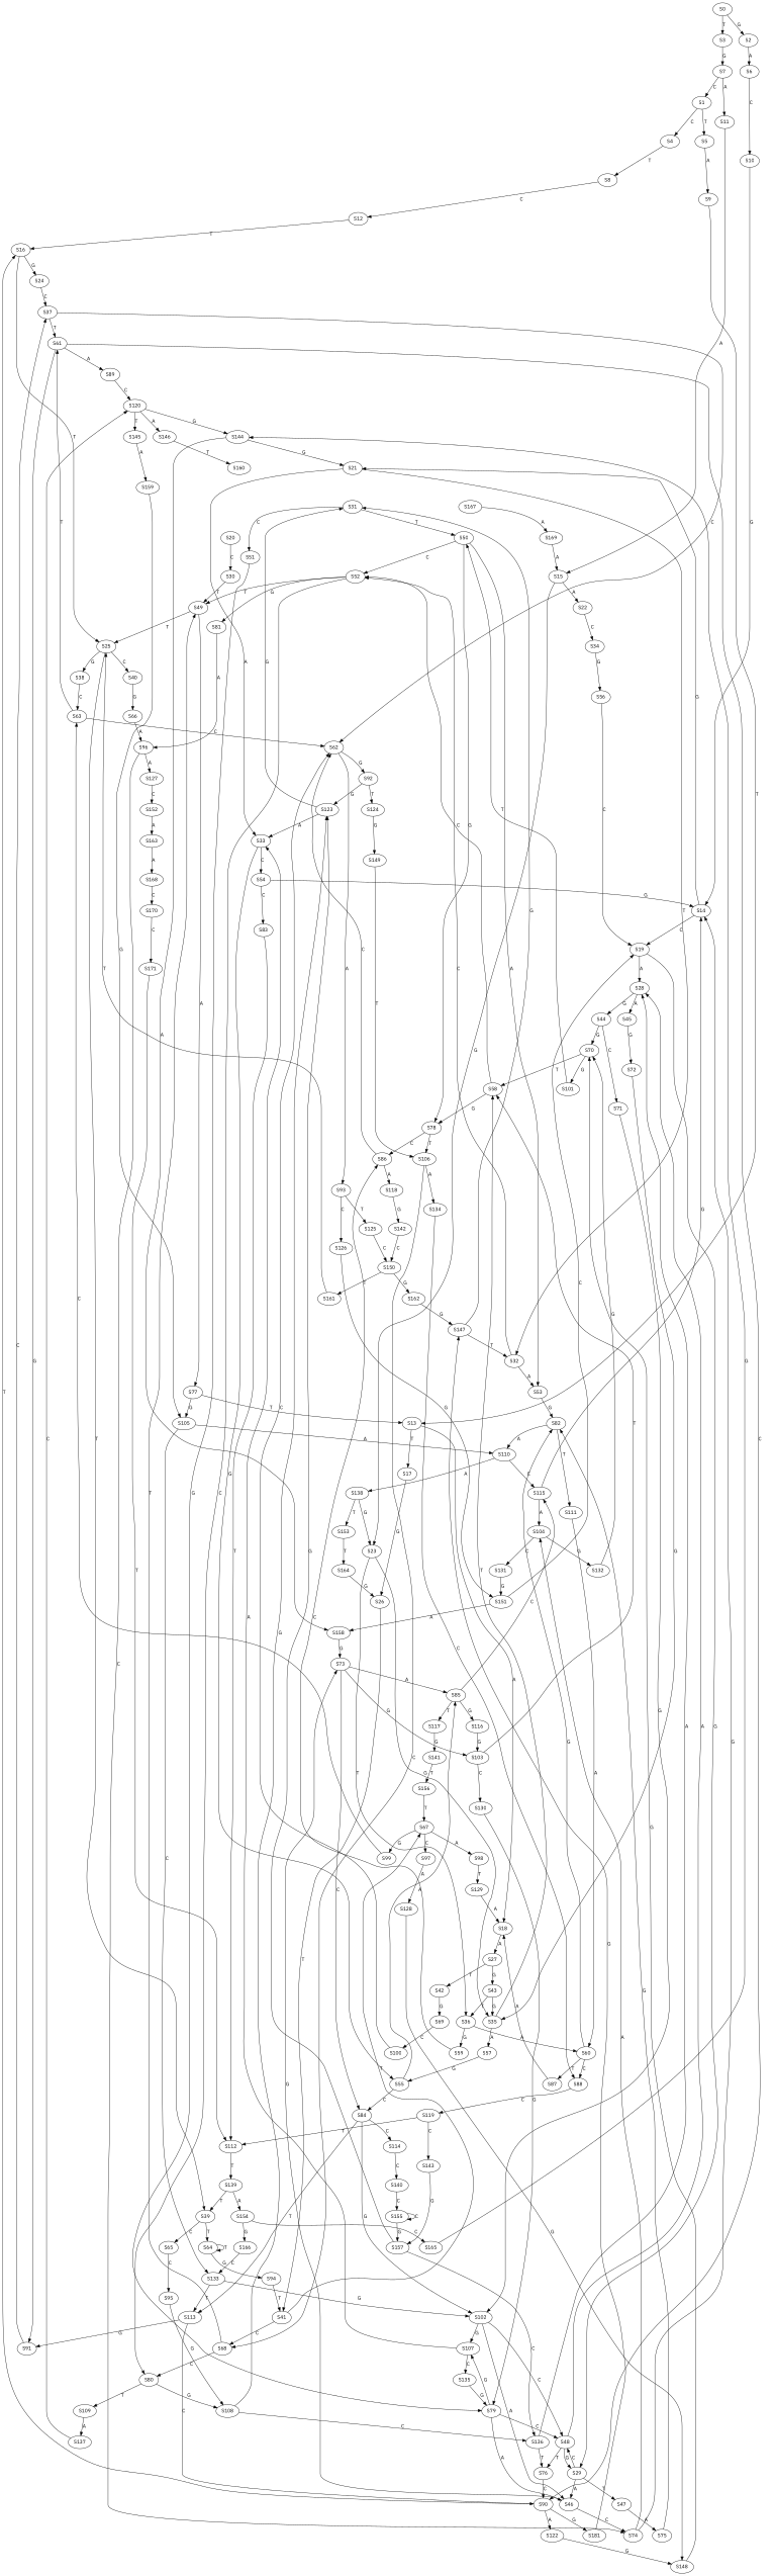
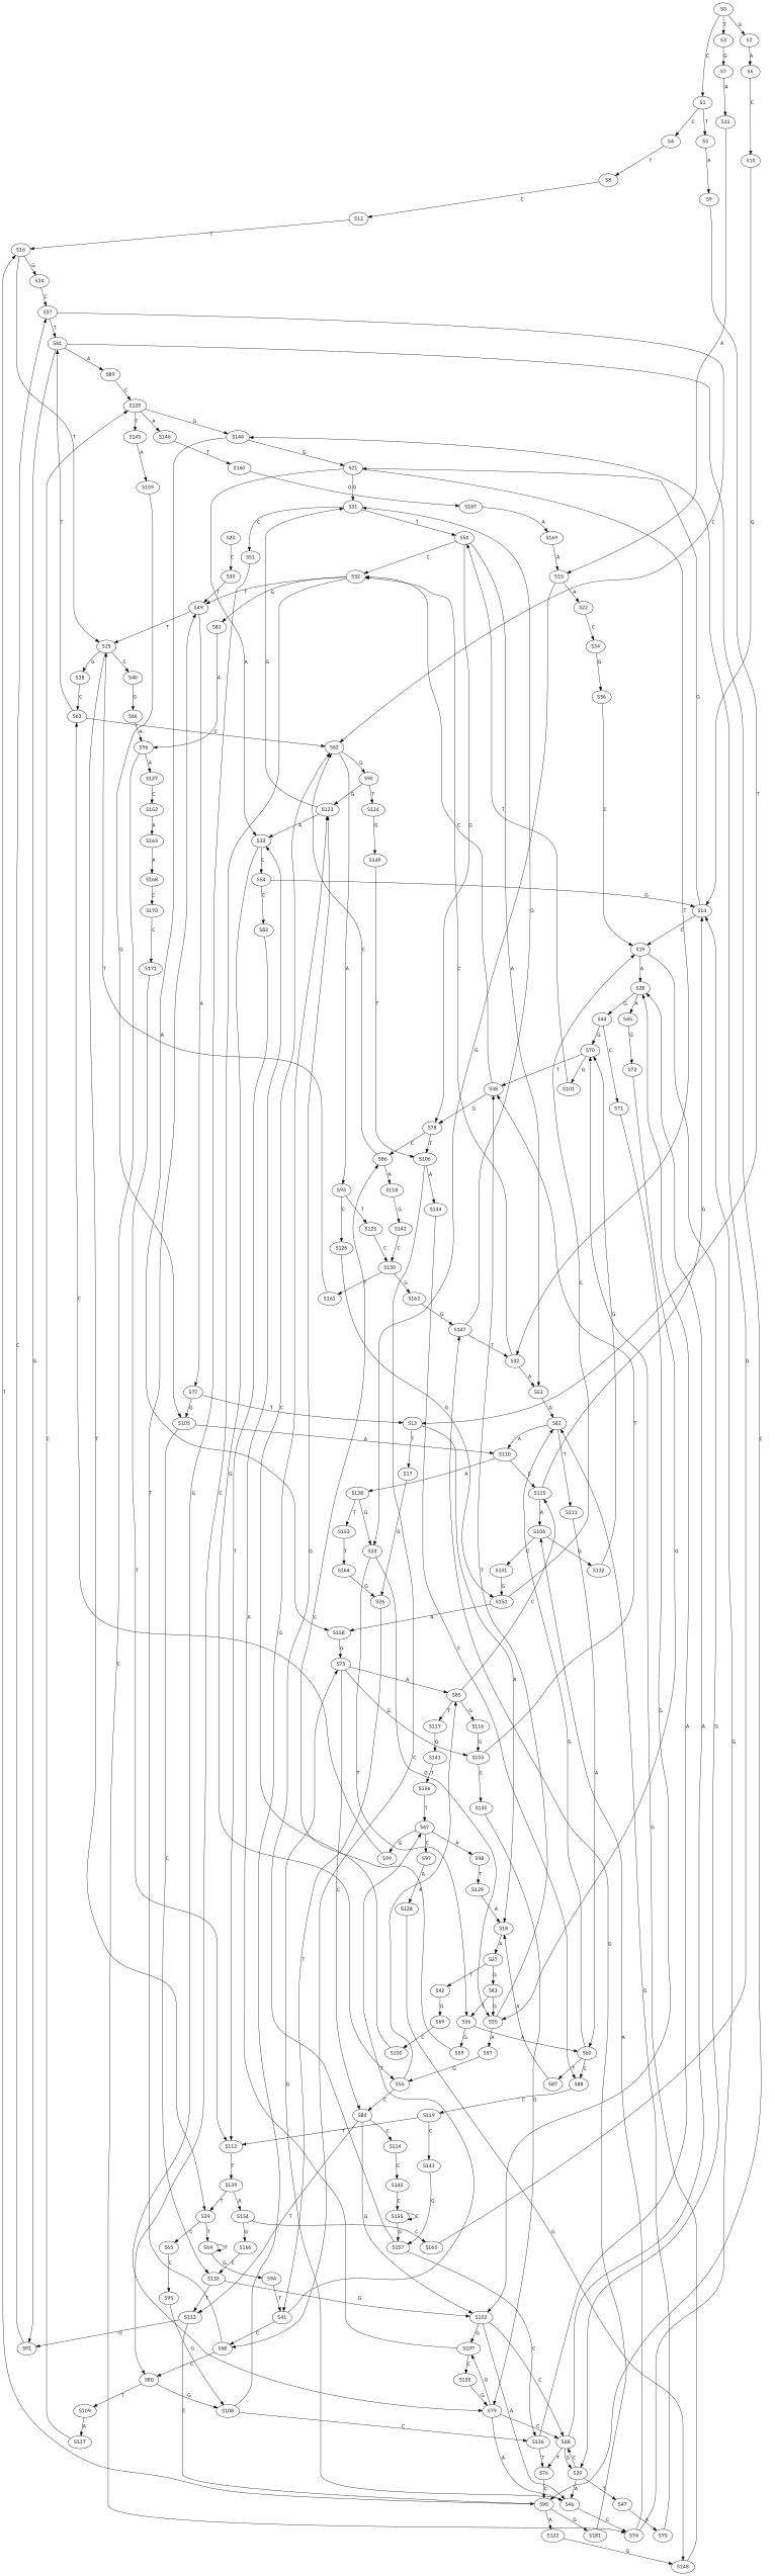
  strict digraph {
    fontname="IBM Plex Sans"
    node [fontname="IBM Plex Sans"]
    edge [fontname="IBM Plex Sans"]
    S0
    S1
    S2
    S3
    S4
    S5
    S6
    S7
    S8
    S9
    S10
    S11
    S12
    S13
    S14
    S15
    S16
    S17
    S18
    S19
    S21
    S22
    S23
    S24
    S25
    S26
    S27
    S28
    S29
    S20
    S30
    S31
    S32
    S33
    S34
    S35
    S36
    S37
    S38
    S39
    S40
    S41
    S42
    S43
    S44
    S45
    S46
    S47
    S48
    S49
    S50
    S51
    S52
    S53
    S54
    S55
    S56
    S57
    S58
    S59
    S60
    S61
    S62
    S63
    S64
    S65
    S66
    S67
    S68
    S69
    S70
    S71
    S72
    S73
    S74
    S75
    S76
    S77
    S78
    S79
    S80
    S81
    S82
    S83
    S84
    S85
    S86
    S87
    S88
    S89
    S90
    S91
    S92
    S93
    S94
    S95
    S96
    S97
    S98
    S99
    S100
    S101
    S102
    S103
    S104
    S105
    S106
    S107
    S108
    S109
    S110
    S111
    S112
    S113
    S114
    S115
    S116
    S117
    S118
    S119
    S120
    n122 [label=S181]
    S122
    S123
    S124
    S125
    S126
    S127
    S128
    S129
    S130
    S131
    S132
    S133
    S134
    S135
    S136
    S137
    S138
    S139
    S140
    S141
    S142
    S143
    S144
    S145
    S146
    S147
    S148
    S149
    S150
    S151
    S152
    S153
    S154
    S155
    S156
    S157
    S158
    S159
    S160
    S161
    S162
    S163
    S164
    S165
    S166
    S167
    S168
    S169
    S170
    S171
-   S7 -> S1 [label=C]
+   S0 -> S1 [label=C]
    S0 -> S2 [label=G]
    S0 -> S3 [label=T]
    S1 -> S4 [label=C]
    S1 -> S5 [label=T]
    S2 -> S6 [label=A]
    S3 -> S7 [label=G]
    S4 -> S8 [label=T]
    S5 -> S9 [label=A]
    S6 -> S10 [label=C]
    S7 -> S11 [label=A]
    S8 -> S12 [label=C]
    S9 -> S13 [label=T]
    S10 -> S14 [label=G]
    S11 -> S15 [label=A]
    S12 -> S16 [label=T]
    S13 -> S17 [label=T]
    S13 -> S18 [label=A]
    S14 -> S19 [label=C]
    S14 -> S21 [label=G]
    S15 -> S22 [label=A]
    S15 -> S23 [label=G]
    S16 -> S24 [label=G]
    S16 -> S25 [label=T]
    S17 -> S26 [label=G]
    S18 -> S27 [label=A]
    S19 -> S28 [label=A]
    S19 -> S29 [label=G]
+   S21 -> S31 [label=G]
    S21 -> S32 [label=T]
    S21 -> S33 [label=A]
    S22 -> S34 [label=C]
    S23 -> S35 [label=G]
    S23 -> S36 [label=T]
    S24 -> S37 [label=C]
    S25 -> S38 [label=G]
    S25 -> S39 [label=T]
    S25 -> S40 [label=C]
    S26 -> S41 [label=T]
    S27 -> S42 [label=T]
    S27 -> S43 [label=G]
    S28 -> S44 [label=G]
    S28 -> S45 [label=A]
    S29 -> S46 [label=A]
    S29 -> S47 [label=T]
    S29 -> S48 [label=C]
    S20 -> S30 [label=C]
    S30 -> S49 [label=T]
    S31 -> S50 [label=T]
    S31 -> S51 [label=C]
    S32 -> S52 [label=C]
    S32 -> S53 [label=A]
    S33 -> S54 [label=C]
    S33 -> S55 [label=G]
    S34 -> S56 [label=G]
    S35 -> S57 [label=A]
    S35 -> S58 [label=T]
    S36 -> S59 [label=G]
    S36 -> S60 [label=A]
    S37 -> S61 [label=T]
    S37 -> S62 [label=C]
    S38 -> S63 [label=C]
    S39 -> S64 [label=T]
    S39 -> S65 [label=C]
    S40 -> S66 [label=G]
    S41 -> S67 [label=T]
    S41 -> S68 [label=C]
    S42 -> S69 [label=G]
    S43 -> S35 [label=G]
    S43 -> S36 [label=T]
    S44 -> S70 [label=G]
    S44 -> S71 [label=C]
    S45 -> S72 [label=G]
    S46 -> S73 [label=G]
    S46 -> S74 [label=C]
    S47 -> S75 [label=A]
    S48 -> S28 [label=A]
    S48 -> S29 [label=G]
    S48 -> S76 [label=T]
    S49 -> S25 [label=T]
    S49 -> S77 [label=A]
    S50 -> S52 [label=C]
    S50 -> S53 [label=A]
    S50 -> S78 [label=G]
    S51 -> S79 [label=G]
    S52 -> S49 [label=T]
    S52 -> S80 [label=C]
    S52 -> S81 [label=G]
    S53 -> S82 [label=G]
    S54 -> S14 [label=G]
    S54 -> S83 [label=C]
    S55 -> S84 [label=C]
    S55 -> S85 [label=A]
    S56 -> S19 [label=C]
    S57 -> S55 [label=G]
    S58 -> S52 [label=C]
    S58 -> S78 [label=G]
    S59 -> S86 [label=C]
    S60 -> S82 [label=G]
    S60 -> S87 [label=T]
    S60 -> S88 [label=C]
    S61 -> S89 [label=A]
    S61 -> S90 [label=C]
    S61 -> S91 [label=G]
    S62 -> S92 [label=G]
    S62 -> S93 [label=A]
    S63 -> S61 [label=T]
    S63 -> S62 [label=C]
    S64 -> S64 [label=T]
    S64 -> S94 [label=G]
    S65 -> S95 [label=C]
    S66 -> S96 [label=A]
    S67 -> S97 [label=C]
    S67 -> S98 [label=A]
    S67 -> S99 [label=G]
    S68 -> S49 [label=T]
    S68 -> S80 [label=C]
    S69 -> S100 [label=C]
    S70 -> S58 [label=T]
    S70 -> S101 [label=G]
    S71 -> S102 [label=G]
    S72 -> S35 [label=G]
    S73 -> S84 [label=C]
    S73 -> S85 [label=A]
    S73 -> S103 [label=G]
    S74 -> S14 [label=G]
    S74 -> S104 [label=A]
    S75 -> S82 [label=G]
    S76 -> S90 [label=C]
    S77 -> S13 [label=T]
    S77 -> S105 [label=G]
    S78 -> S86 [label=C]
    S78 -> S106 [label=T]
    S79 -> S46 [label=A]
    S79 -> S48 [label=C]
    S79 -> S107 [label=G]
    S80 -> S108 [label=G]
    S80 -> S109 [label=T]
    S81 -> S96 [label=A]
    S82 -> S110 [label=A]
    S82 -> S111 [label=T]
    S83 -> S112 [label=T]
    S84 -> S102 [label=G]
    S84 -> S113 [label=T]
    S84 -> S114 [label=C]
    S85 -> S115 [label=C]
    S85 -> S116 [label=G]
    S85 -> S117 [label=T]
    S86 -> S62 [label=C]
    S86 -> S118 [label=A]
    S87 -> S18 [label=A]
    S88 -> S119 [label=C]
    S89 -> S120 [label=C]
    S90 -> S16 [label=T]
    S90 -> n122 [label=G]
    S90 -> S122 [label=A]
    S91 -> S37 [label=C]
    S92 -> S123 [label=G]
    S92 -> S124 [label=T]
    S93 -> S125 [label=T]
    S93 -> S126 [label=C]
    S94 -> S41 [label=T]
    S95 -> S108 [label=G]
    S96 -> S74 [label=C]
    S96 -> S127 [label=A]
    S97 -> S128 [label=A]
    S98 -> S129 [label=T]
    S99 -> S63 [label=C]
    S100 -> S62 [label=C]
    S101 -> S50 [label=T]
    S102 -> S46 [label=A]
    S102 -> S48 [label=C]
    S102 -> S107 [label=G]
    S103 -> S58 [label=T]
    S103 -> S130 [label=C]
    S104 -> S131 [label=C]
    S104 -> S132 [label=G]
    S105 -> S110 [label=A]
    S105 -> S133 [label=C]
    S106 -> S68 [label=C]
    S106 -> S134 [label=A]
    S107 -> S33 [label=A]
    S107 -> S135 [label=C]
    S108 -> S123 [label=G]
    S108 -> S136 [label=C]
    S109 -> S137 [label=A]
    S110 -> S115 [label=C]
    S110 -> S138 [label=A]
    S111 -> S60 [label=A]
    S112 -> S139 [label=T]
    S113 -> S90 [label=C]
    S113 -> S91 [label=G]
    S114 -> S140 [label=C]
    S115 -> S14 [label=G]
    S115 -> S104 [label=A]
    S116 -> S103 [label=G]
    S117 -> S141 [label=G]
    S118 -> S142 [label=G]
    S119 -> S112 [label=T]
    S119 -> S143 [label=C]
    S120 -> S144 [label=G]
    S120 -> S145 [label=T]
    S120 -> S146 [label=A]
    n122 -> S147 [label=G]
    S122 -> S148 [label=G]
    S123 -> S31 [label=G]
    S123 -> S33 [label=A]
    S124 -> S149 [label=G]
    S125 -> S150 [label=C]
    S126 -> S151 [label=G]
    S127 -> S152 [label=C]
    S128 -> S148 [label=G]
    S129 -> S18 [label=A]
    S130 -> S79 [label=G]
    S131 -> S151 [label=G]
    S132 -> S70 [label=G]
    S133 -> S102 [label=G]
    S133 -> S113 [label=T]
    S134 -> S88 [label=C]
    S135 -> S79 [label=G]
    S136 -> S28 [label=A]
    S136 -> S76 [label=T]
    S137 -> S120 [label=C]
    S138 -> S23 [label=G]
    S138 -> S153 [label=T]
    S139 -> S39 [label=T]
    S139 -> S154 [label=A]
    S140 -> S155 [label=C]
    S141 -> S156 [label=T]
    S142 -> S150 [label=C]
    S143 -> S157 [label=G]
    S144 -> S21 [label=G]
    S144 -> S158 [label=A]
    S145 -> S159 [label=A]
    S146 -> S160 [label=T]
    S147 -> S31 [label=G]
    S147 -> S32 [label=T]
    S148 -> S70 [label=G]
    S149 -> S106 [label=T]
    S150 -> S161 [label=T]
    S150 -> S162 [label=G]
    S151 -> S19 [label=C]
    S151 -> S158 [label=A]
    S152 -> S163 [label=A]
    S153 -> S164 [label=T]
    S154 -> S165 [label=C]
    S154 -> S166 [label=G]
    S155 -> S155 [label=C]
    S155 -> S157 [label=G]
    S156 -> S67 [label=T]
    S157 -> S123 [label=G]
    S157 -> S136 [label=C]
    S158 -> S73 [label=G]
    S159 -> S105 [label=G]
+   S160 -> S167 [label=G]
    S161 -> S25 [label=T]
    S162 -> S147 [label=G]
    S163 -> S168 [label=A]
    S164 -> S26 [label=G]
    S165 -> S144 [label=G]
    S166 -> S133 [label=C]
    S167 -> S169 [label=A]
    S168 -> S170 [label=C]
    S169 -> S15 [label=A]
    S170 -> S171 [label=C]
    S171 -> S112 [label=T]
  }
